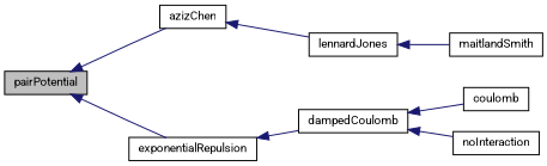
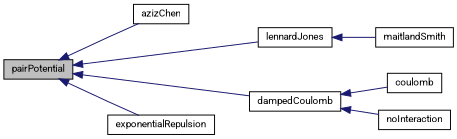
  digraph {
    fontname=Roboto
    rankdir=LR
    node [color=black fontname=Roboto fontsize=10 shape=record]
    edge [color=midnightblue dir=back fontname=Roboto fontsize=10 labelfontname=FreeSans labelfontsize=10 style=solid]
    n1 [fillcolor=grey75 fontcolor=black height=0.2 label=pairPotential style=filled width=0.4]
    n2 [height=0.2 label=azizChen width=0.4]
    n3 [height=0.2 label=dampedCoulomb width=0.4]
    n4 [height=0.2 label=exponentialRepulsion width=0.4]
    n5 [height=0.2 label=lennardJones width=0.4]
    n6 [height=0.2 label=coulomb width=0.4]
    n7 [height=0.2 label=noInteraction width=0.4]
    n8 [height=0.2 label=maitlandSmith width=0.4]
    n1 -> n2
-   n4 -> n3
+   n1 -> n3
    n1 -> n4
-   n2 -> n5
+   n1 -> n5
    n3 -> n6
    n3 -> n7
    n5 -> n8
  }
